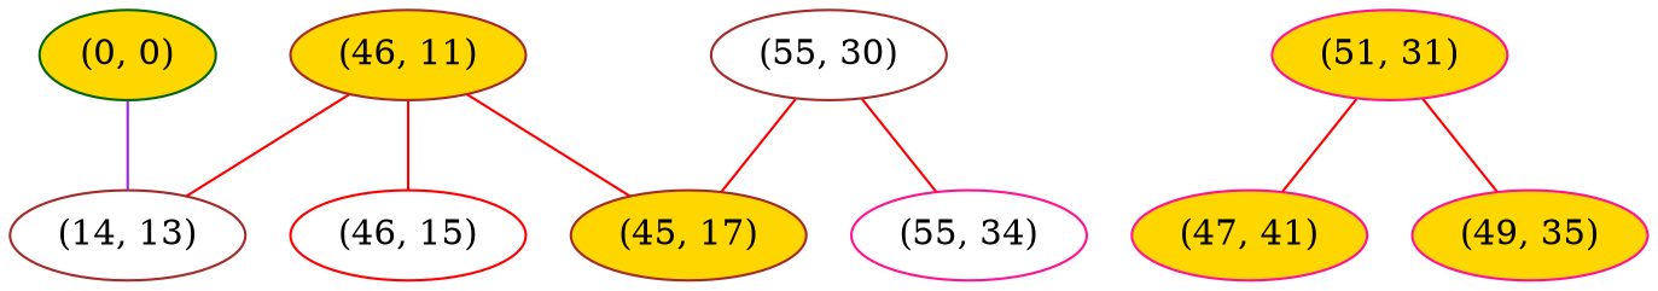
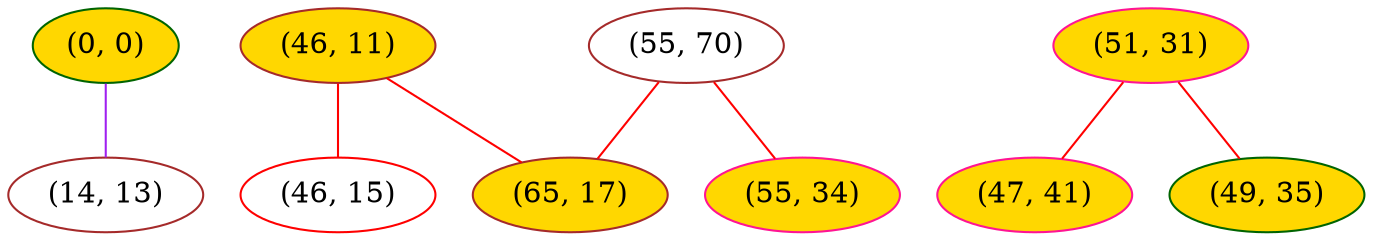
  graph {
    node [color=brown fillcolor=gold style=filled]
    edge [color=red weight=1]
    "(46, 11)"
    n2 [fillcolor=white label="(14, 13)"]
-   "(65, 17)" [label="(45, 17)"]
+   "(65, 17)"
    "(46, 15)" [color=red fillcolor=white]
    "(51, 31)" [color=deeppink]
    n6 [color=deeppink label="(47, 41)"]
-   "(49, 35)" [color=deeppink]
-   "(55, 30)" [fillcolor=white]
-   "(55, 34)" [color=deeppink fillcolor=white]
+   "(49, 35)" [color=darkgreen]
+   "(55, 30)" [fillcolor=white label="(55, 70)"]
+   "(55, 34)" [color=deeppink]
    "(0, 0)" [color=darkgreen]
-   "(46, 11)" -- n2
    "(46, 11)" -- "(65, 17)"
    "(46, 11)" -- "(46, 15)"
    "(51, 31)" -- n6
    "(51, 31)" -- "(49, 35)"
    "(55, 30)" -- "(65, 17)"
    "(55, 30)" -- "(55, 34)"
    "(0, 0)" -- n2 [color=purple weight=4]
  }
